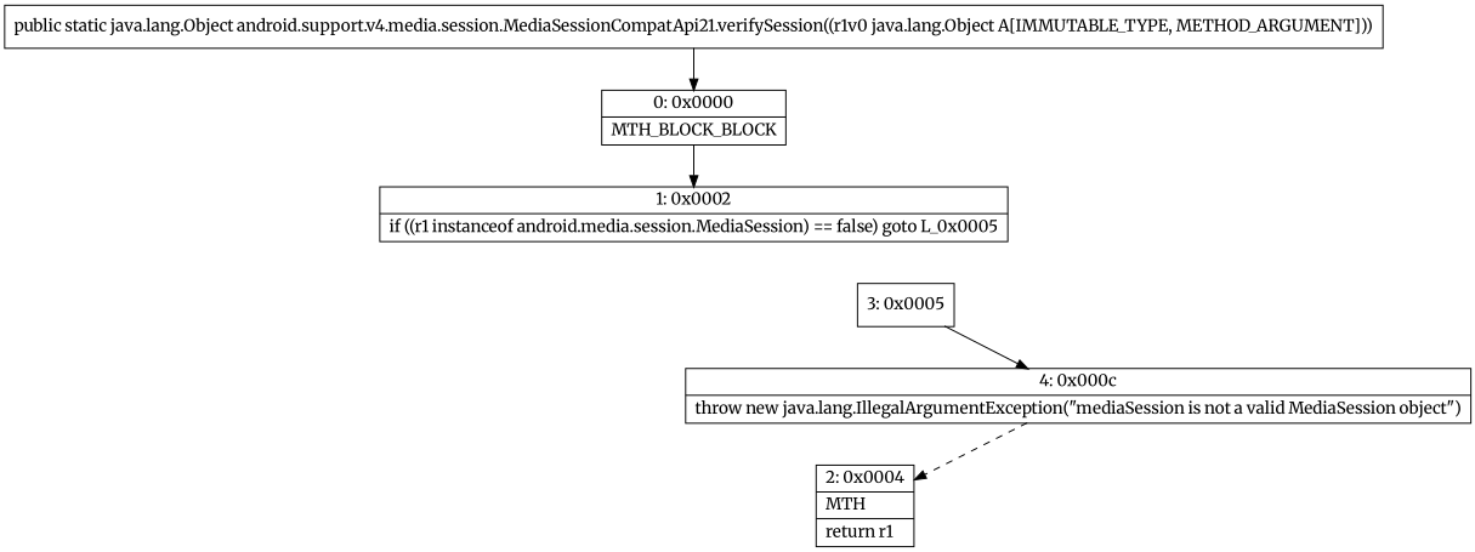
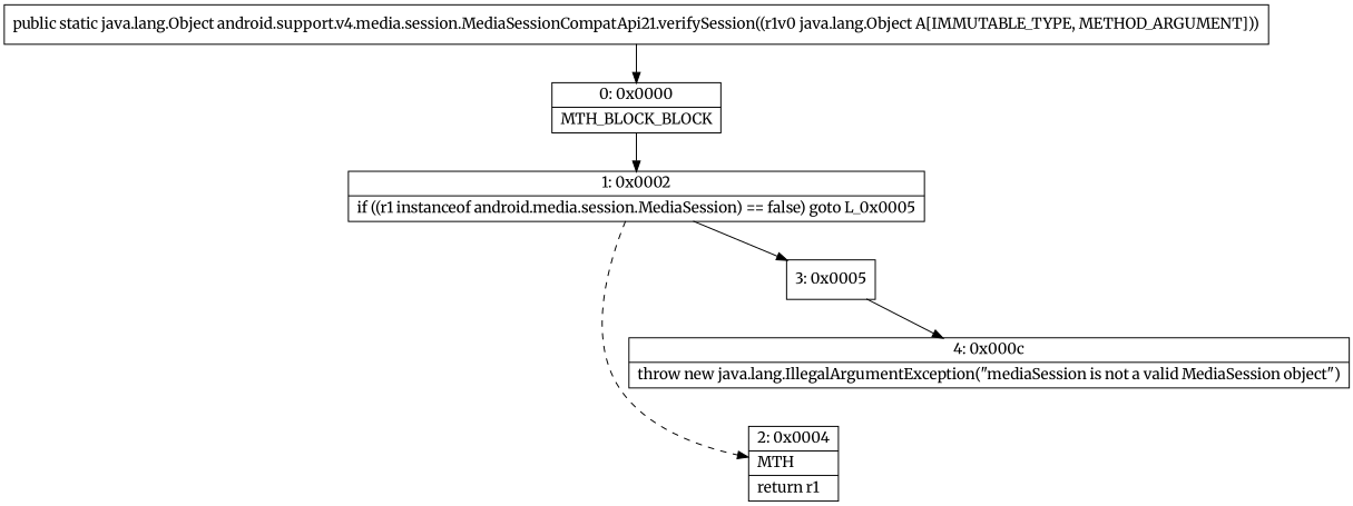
  digraph {
    fontname=Merriweather
    node [fontname=Merriweather shape=record]
    edge [fontname=Merriweather]
    n1 [label="{0\:\ 0x0000|MTH_BLOCK_BLOCK\l}"]
    n2 [label="{1\:\ 0x0002|if ((r1 instanceof android.media.session.MediaSession) == false) goto L_0x0005\l}"]
    n3 [label="{2\:\ 0x0004|MTH\l|return r1\l}"]
    n4 [label="{3\:\ 0x0005}"]
    n5 [label="{4\:\ 0x000c|throw new java.lang.IllegalArgumentException(\"mediaSession is not a valid MediaSession object\")\l}"]
    n6 [label="{public static java.lang.Object android.support.v4.media.session.MediaSessionCompatApi21.verifySession((r1v0 java.lang.Object A[IMMUTABLE_TYPE, METHOD_ARGUMENT])) }"]
    n1 -> n2
-   n5 -> n3 [style=dashed]
+   n2 -> n3 [style=dashed]
+   n2 -> n4
    n4 -> n5
    n6 -> n1
  }
